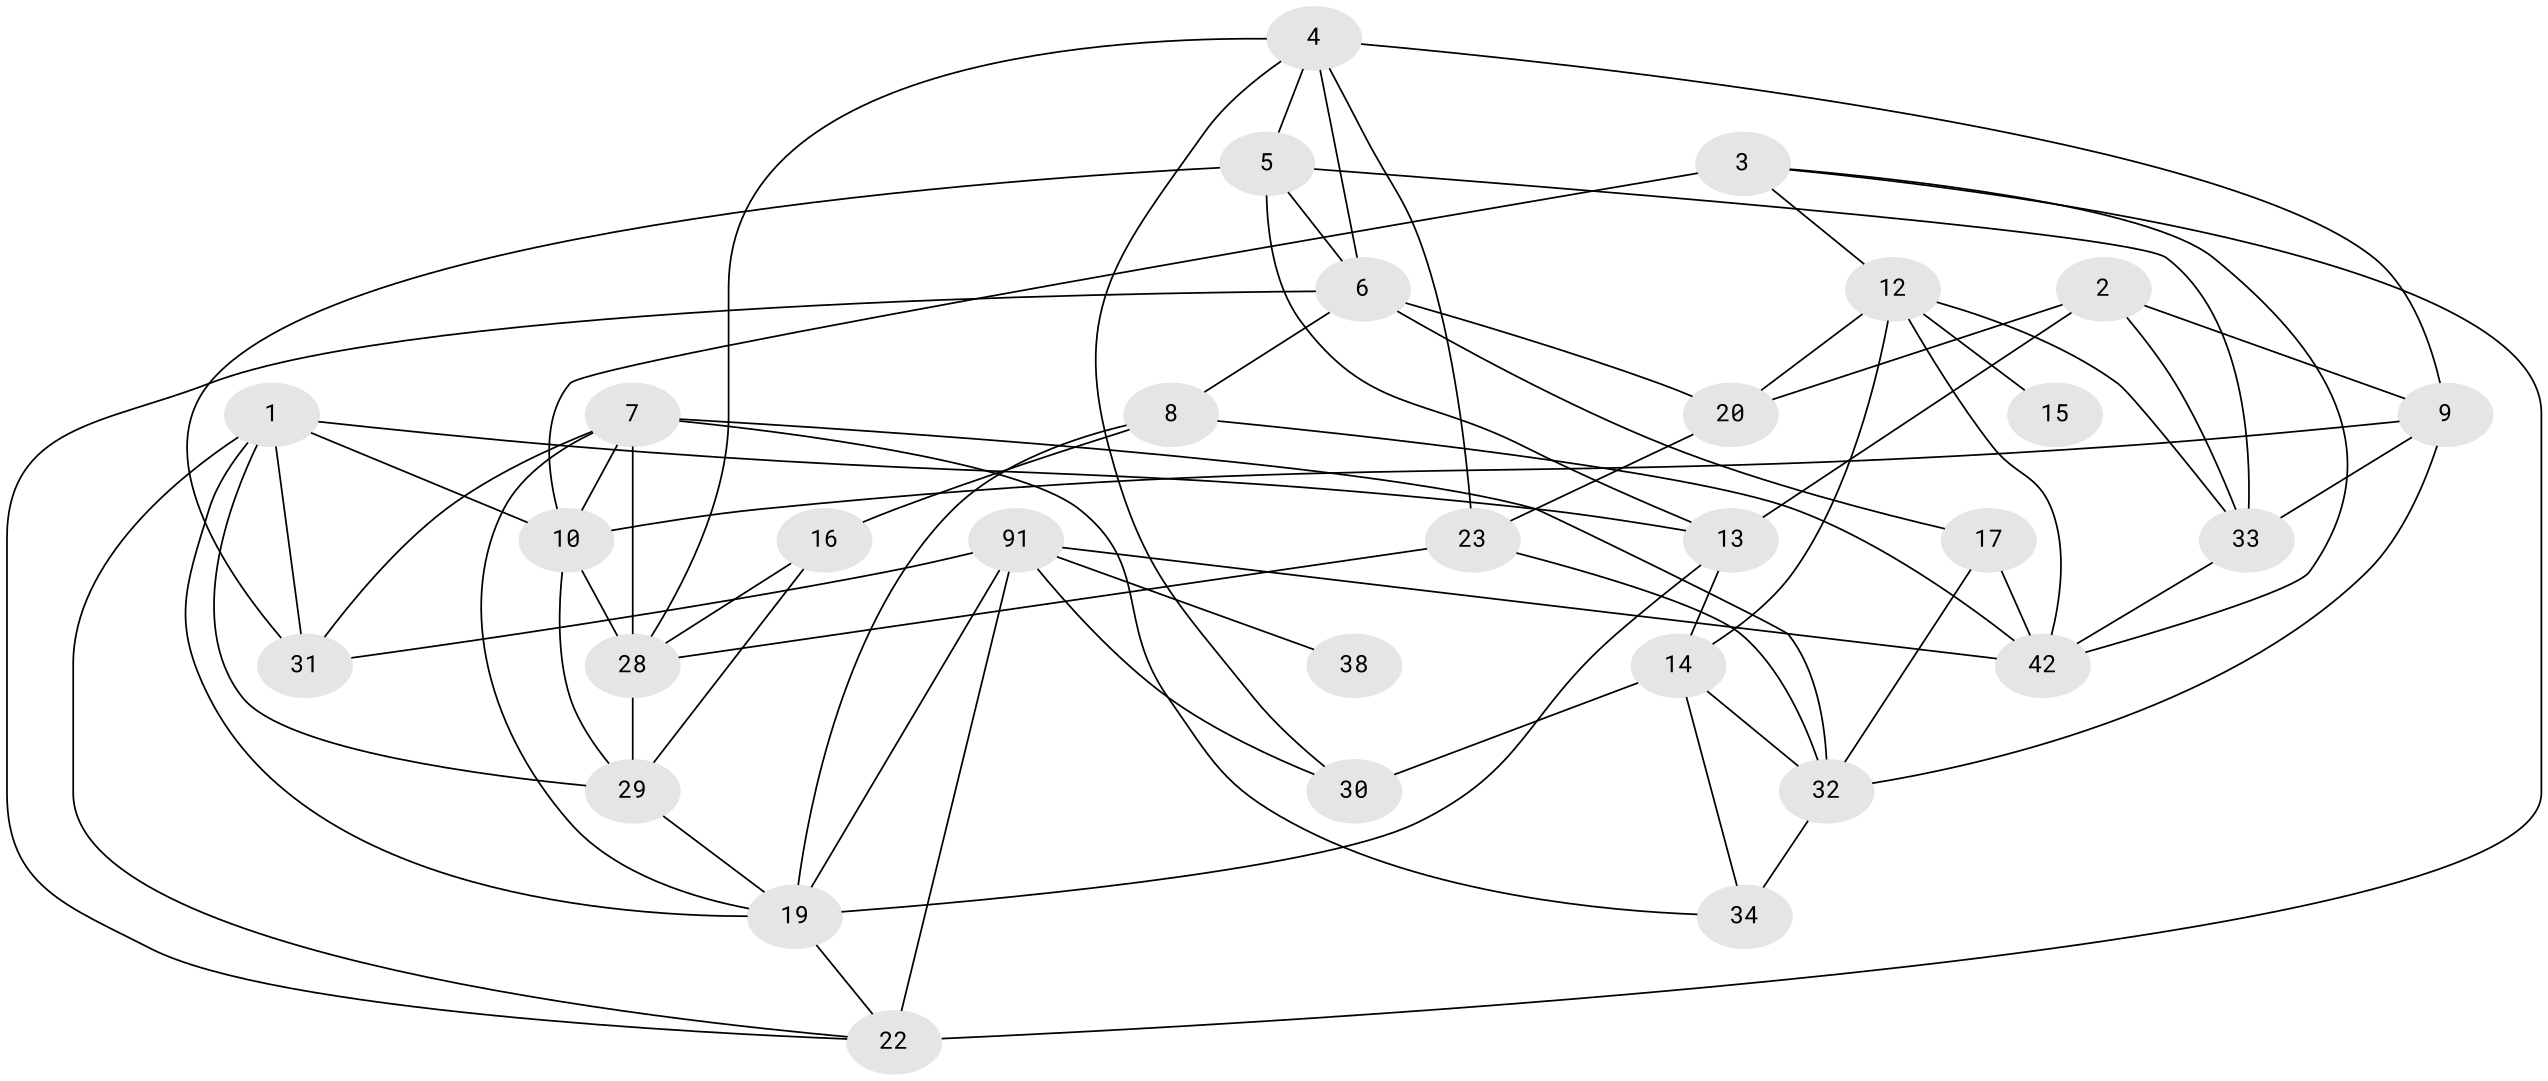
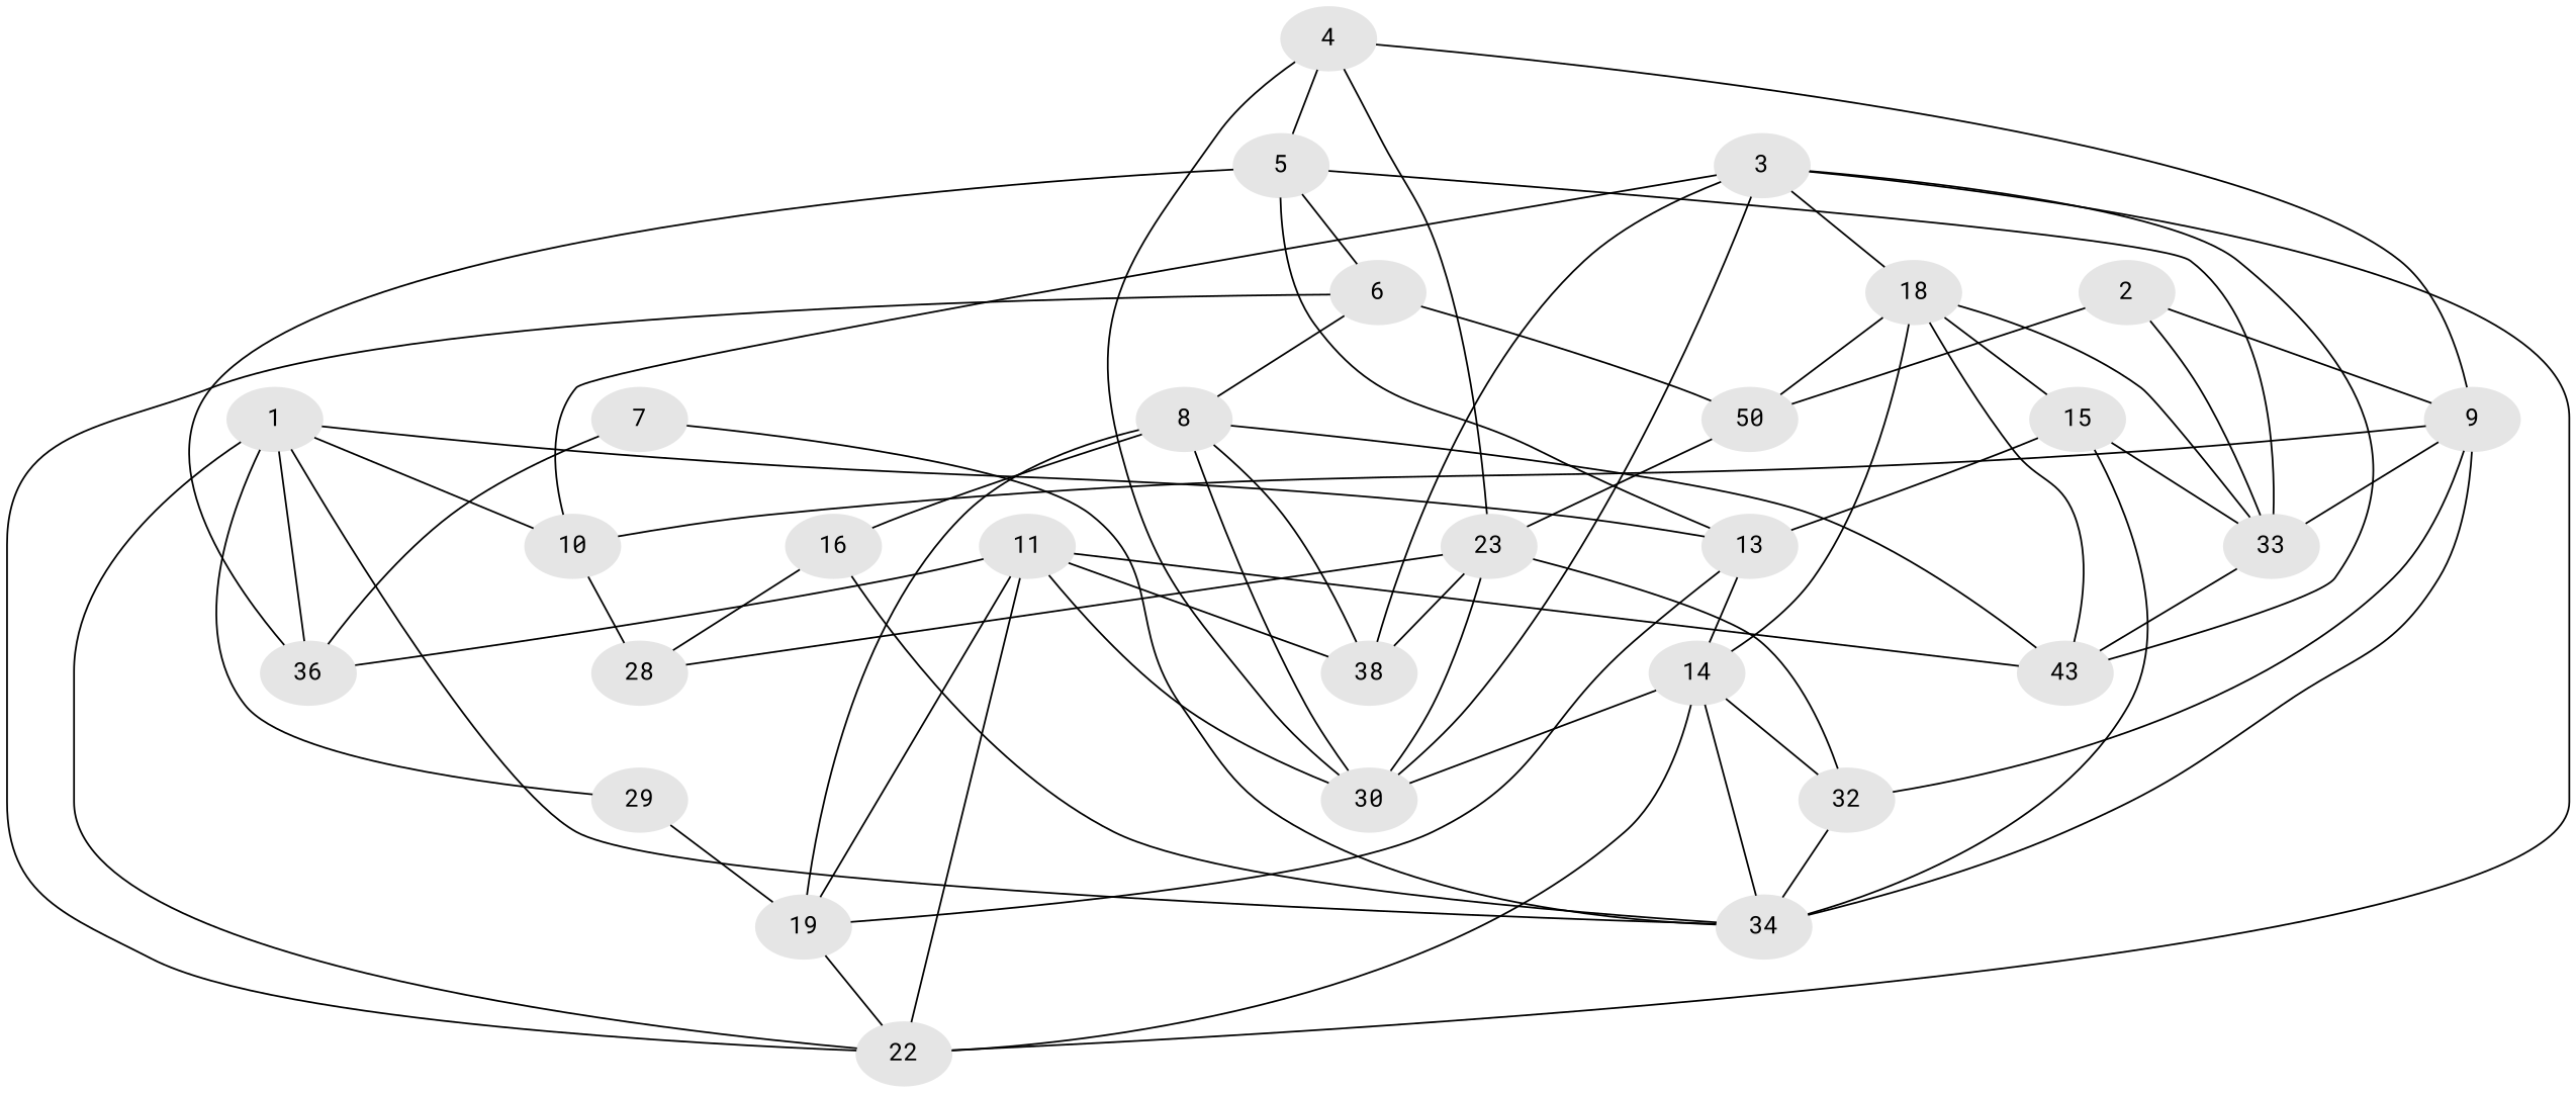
  graph {
    fontname="Roboto Mono"
    node [color=gray90 fontname="Roboto Mono" style=filled]
    edge [fontname="Roboto Mono"]
    1 [super="+35"]
    10 [super="+31"]
    13 [super="+18"]
    22 [super="+37"]
    29
    34 [super="+50"]
-   36 [label=31]
+   36
    28 [super="+47"]
    19 [super="+44"]
    14 [super="+26"]
    9 [super="+48"]
    33 [super="+51"]
    32 [super="+39"]
    2
-   20
+   20 [label=50]
    23 [super="+45"]
-   42 [super="+46"]
+   42 [super="+46" label=43]
    3 [super="+27"]
-   12 [super="+21"]
+   12 [super="+21" label=18]
    30 [super="+40"]
    38
    15
    4 [super="+43"]
    5 [super="+24"]
    6 [super="+49"]
    8 [super="+25"]
-   17
    16
    7 [super="+41"]
-   11 [super="+52" label=91]
+   11 [super="+52"]
    1 -- 10
    1 -- 13
    1 -- 22
    1 -- 29
-   1 -- 19
+   1 -- 34
    1 -- 36
-   10 -- 29
    10 -- 28
    13 -- 19
    13 -- 14
    29 -- 19
-   28 -- 29
    19 -- 22
+   14 -- 22
    14 -- 34
    14 -- 32
    14 -- 30
    9 -- 10
+   9 -- 34
    9 -- 33
    9 -- 32
    33 -- 42
    32 -- 34
-   2 -- 13
+   15 -- 13
    2 -- 9
    2 -- 33
    2 -- 20
    20 -- 23
    23 -- 28
    23 -- 32
+   23 -- 30
+   23 -- 38
    3 -- 10
    3 -- 22
    3 -- 42
    3 -- 12
+   3 -- 30
+   3 -- 38
    12 -- 14
    12 -- 33
    12 -- 20
    12 -- 42
    12 -- 15 [weight=2]
-   4 -- 28
+   15 -- 34
+   15 -- 33
    4 -- 9
    4 -- 23
    4 -- 30
    4 -- 5
-   4 -- 6
    5 -- 13 [weight=2]
    5 -- 36
    5 -- 33
    5 -- 6
    6 -- 22
    6 -- 20
    6 -- 8
-   6 -- 17
    8 -- 19
    8 -- 42
+   8 -- 30
+   8 -- 38
    8 -- 16
-   17 -- 32
-   17 -- 42
-   16 -- 29
+   16 -- 34
    16 -- 28
-   7 -- 10
    7 -- 34
    7 -- 36
-   7 -- 28
-   7 -- 19
-   7 -- 32
    11 -- 22
    11 -- 36
    11 -- 19
    11 -- 42
    11 -- 30
    11 -- 38
  }
